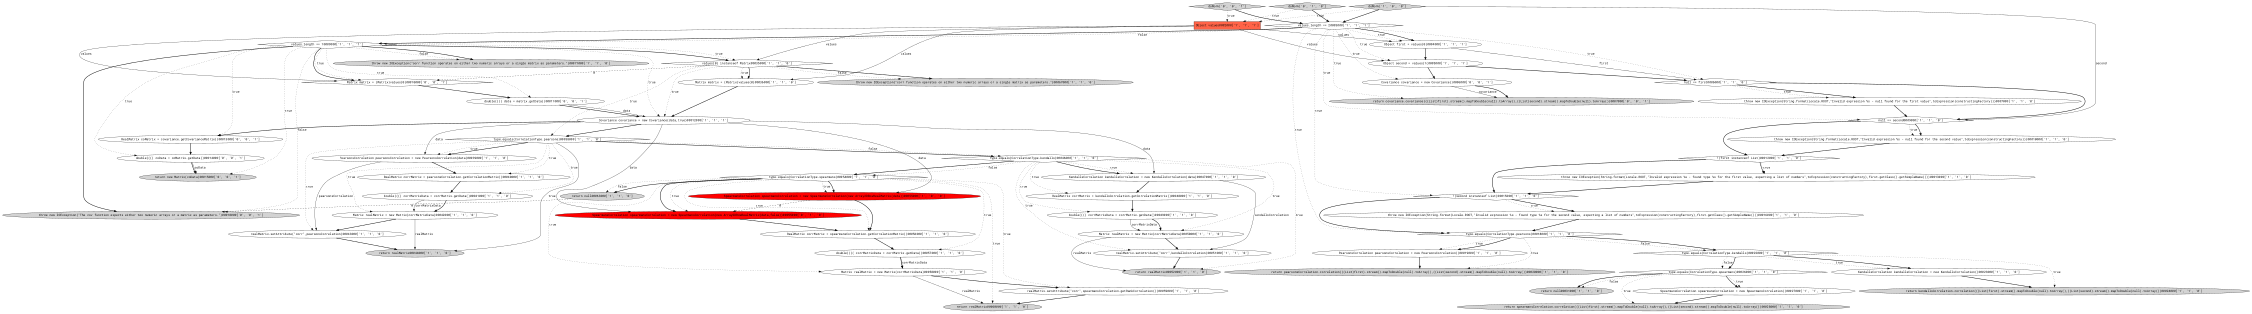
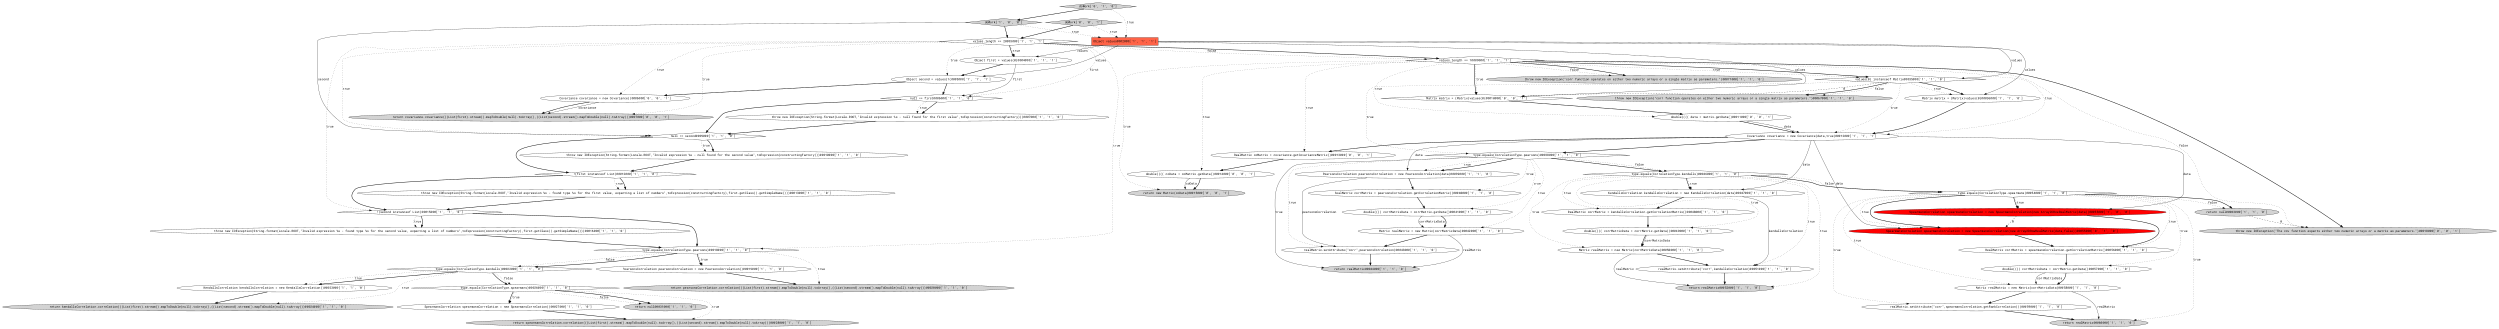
  digraph {
    fontname="Roboto Mono"
    node [fillcolor=white fontname="Roboto Mono" shape=ellipse style=filled]
    edge [fontname="Roboto Mono" style=bold]
    n1 [label="double(((( corrMatrixData = corrMatrix.getData()@@@49@@@['1', '1', '0']"]
    n2 [label="Matrix realMatrix = new Matrix(corrMatrixData)@@@50@@@['1', '1', '0']"]
    n3 [label="realMatrix.setAttribute(\"corr\",kendallsCorrelation)@@@51@@@['1', '1', '0']"]
    n4 [fillcolor=lightgray label="return realMatrix@@@52@@@['1', '1', '0']"]
    n5 [label="type.equals(CorrelationType.kendalls)@@@22@@@['1', '1', '0']" shape=diamond]
    n6 [fillcolor=lightgray label="return kendallsCorrelation.correlation(((List)first).stream().mapToDouble(null).toArray(),((List)second).stream().mapToDouble(null).toArray())@@@24@@@['1', '1', '0']"]
    n7 [label="type.equals(CorrelationType.spearmans)@@@26@@@['1', '1', '0']" shape=diamond]
    n8 [label="KendallsCorrelation kendallsCorrelation = new KendallsCorrelation()@@@23@@@['1', '1', '0']"]
    n9 [fillcolor=lightgray label="return null@@@31@@@['1', '1', '0']"]
    n10 [fillcolor=lightgray label="return spearmansCorrelation.correlation(((List)first).stream().mapToDouble(null).toArray(),((List)second).stream().mapToDouble(null).toArray())@@@28@@@['1', '1', '0']"]
    n11 [label="SpearmansCorrelation spearmansCorrelation = new SpearmansCorrelation()@@@27@@@['1', '1', '0']"]
    n12 [fillcolor=red label="SpearmansCorrelation spearmansCorrelation = new SpearmansCorrelation(new Array2DRowRealMatrix(data))@@@55@@@['1', '0', '0']"]
    n13 [label="RealMatrix corrMatrix = spearmansCorrelation.getCorrelationMatrix()@@@56@@@['1', '1', '0']"]
    n14 [fillcolor=red label="SpearmansCorrelation spearmansCorrelation = new SpearmansCorrelation(new Array2DRowRealMatrix(data,false))@@@55@@@['0', '1', '0']"]
    n15 [label="double(((( corrMatrixData = corrMatrix.getData()@@@57@@@['1', '1', '0']"]
    n16 [fillcolor=lightgray label="return realMatrix@@@44@@@['1', '1', '0']"]
    n17 [label="values.length == 1@@@9@@@['1', '1', '1']" shape=diamond]
    n18 [label="values(0( instanceof Matrix@@@35@@@['1', '1', '0']" shape=diamond]
    n19 [fillcolor=lightgray label="return new Matrix(coData)@@@15@@@['0', '0', '1']"]
    n20 [label="double(((( coData = coMatrix.getData()@@@14@@@['0', '0', '1']"]
    n21 [label="Covariance covariance = new Covariance(data,true)@@@12@@@['1', '1', '1']"]
    n22 [fillcolor=lightgray label="throw new IOException(\"corr function operates on either two numeric arrays or a single matrix as parameters.\")@@@71@@@['1', '1', '0']"]
    n23 [fillcolor=lightgray label="throw new IOException(\"The cov function expects either two numeric arrays or a matrix as parameters.\")@@@18@@@['0', '0', '1']"]
    n24 [label="double(((( data = matrix.getData()@@@11@@@['0', '0', '1']"]
    n25 [label="RealMatrix coMatrix = covariance.getCovarianceMatrix()@@@13@@@['0', '0', '1']"]
    n26 [label="Matrix matrix = (Matrix)values(0(@@@10@@@['0', '0', '1']" shape=diamond]
    n27 [label="Matrix matrix = (Matrix)values(0(@@@36@@@['1', '1', '0']"]
    n28 [label="type.equals(CorrelationType.pearsons)@@@38@@@['1', '1', '0']" shape=diamond]
    n29 [fillcolor=lightgray label="throw new IOException(\"corr function operates on either two numeric arrays or a single matrix as parameters.\")@@@67@@@['1', '1', '0']"]
    n30 [label="KendallsCorrelation kendallsCorrelation = new KendallsCorrelation(data)@@@47@@@['1', '1', '0']"]
    n31 [label="PearsonsCorrelation pearsonsCorrelation = new PearsonsCorrelation(data)@@@39@@@['1', '1', '0']"]
    n32 [label="RealMatrix corrMatrix = kendallsCorrelation.getCorrelationMatrix()@@@48@@@['1', '1', '0']"]
    n33 [label="Object first = values(0(@@@4@@@['1', '1', '1']"]
    n34 [label="Object second = values(1(@@@5@@@['1', '1', '1']"]
    n35 [label="null == first@@@6@@@['1', '1', '0']" shape=diamond]
    n36 [label="Covariance covariance = new Covariance()@@@6@@@['0', '0', '1']"]
    n37 [label="null == second@@@9@@@['1', '1', '0']" shape=diamond]
    n38 [label="throw new IOException(String.format(Locale.ROOT,\"Invalid expression %s - null found for the first value\",toExpression(constructingFactory)))@@@7@@@['1', '1', '0']"]
    n39 [label="type.equals(CorrelationType.kendalls)@@@46@@@['1', '1', '0']" shape=diamond]
    n40 [label="realMatrix.setAttribute(\"corr\",pearsonsCorrelation)@@@43@@@['1', '1', '0']"]
    n41 [label="Matrix realMatrix = new Matrix(corrMatrixData)@@@42@@@['1', '1', '0']"]
    n42 [label="double(((( corrMatrixData = corrMatrix.getData()@@@41@@@['1', '1', '0']"]
    n43 [label="RealMatrix corrMatrix = pearsonsCorrelation.getCorrelationMatrix()@@@40@@@['1', '1', '0']"]
    n44 [label="PearsonsCorrelation pearsonsCorrelation = new PearsonsCorrelation()@@@19@@@['1', '1', '0']"]
    n45 [fillcolor=lightgray label="return pearsonsCorrelation.correlation(((List)first).stream().mapToDouble(null).toArray(),((List)second).stream().mapToDouble(null).toArray())@@@20@@@['1', '1', '0']"]
    n46 [label="values.length == 2@@@3@@@['1', '1', '1']" shape=diamond]
    n47 [label="!(second instanceof List)@@@15@@@['1', '1', '0']" shape=diamond]
    n48 [label="type.equals(CorrelationType.pearsons)@@@18@@@['1', '1', '0']" shape=diamond]
    n49 [fillcolor=lightgray label="return covariance.covariance(((List)first).stream().mapToDouble(null).toArray(),((List)second).stream().mapToDouble(null).toArray())@@@7@@@['0', '0', '1']"]
    n50 [label="throw new IOException(String.format(Locale.ROOT,\"Invalid expression %s - found type %s for the second value, expecting a list of numbers\",toExpression(constructingFactory),first.getClass().getSimpleName()))@@@16@@@['1', '1', '0']"]
    n51 [label="!(first instanceof List)@@@12@@@['1', '1', '0']" shape=diamond]
    n52 [label="throw new IOException(String.format(Locale.ROOT,\"Invalid expression %s - found type %s for the first value, expecting a list of numbers\",toExpression(constructingFactory),first.getClass().getSimpleName()))@@@13@@@['1', '1', '0']"]
    n53 [label="throw new IOException(String.format(Locale.ROOT,\"Invalid expression %s - null found for the second value\",toExpression(constructingFactory)))@@@10@@@['1', '1', '0']"]
    n54 [label="type.equals(CorrelationType.spearmans)@@@54@@@['1', '1', '0']" shape=diamond]
    n55 [label="realMatrix.setAttribute(\"corr\",spearmansCorrelation.getRankCorrelation())@@@59@@@['1', '1', '0']"]
    n56 [fillcolor=lightgray label="return realMatrix@@@60@@@['1', '1', '0']"]
    n57 [label="Matrix realMatrix = new Matrix(corrMatrixData)@@@58@@@['1', '1', '0']"]
    n58 [fillcolor=lightgray label="return null@@@63@@@['1', '1', '0']"]
    n59 [fillcolor=lightgray label="doWork['0', '1', '0']" shape=diamond]
    n60 [fillcolor=tomato label="Object values@@@2@@@['1', '1', '1']" shape=box]
    n61 [fillcolor=lightgray label="doWork['1', '0', '0']" shape=diamond]
    n62 [fillcolor=lightgray label="doWork['0', '0', '1']" shape=diamond]
    n1 -> n2
    n1 -> n2 [label=corrMatrixData style=solid]
    n2 -> n3
    n2 -> n4 [label=realMatrix style=solid]
    n3 -> n4
    n5 -> n6 [label=true style=dotted]
    n5 -> n7 [label=false style=dotted]
    n5 -> n7
    n5 -> n8
    n5 -> n8 [label=true style=dotted]
    n7 -> n9 [label=false style=dotted]
    n7 -> n9
    n7 -> n10 [label=true style=dotted]
    n7 -> n11
    n7 -> n11 [label=true style=dotted]
    n8 -> n6
    n11 -> n10
    n12 -> n13
    n12 -> n14 [label=0 style=dashed]
    n13 -> n15
    n14 -> n13
    n15 -> n57
    n15 -> n57 [label=corrMatrixData style=solid]
    n17 -> n18 [label=true style=dotted]
    n17 -> n18
    n17 -> n19 [label=true style=dotted]
    n17 -> n20 [label=true style=dotted]
    n17 -> n21 [label=true style=dotted]
    n17 -> n22 [label=false style=dotted]
    n17 -> n22
    n17 -> n23 [label=false style=dotted]
    n17 -> n23
    n17 -> n24 [label=true style=dotted]
    n17 -> n25 [label=true style=dotted]
    n17 -> n26 [label=true style=dotted]
    n17 -> n26
    n18 -> n21 [label=true style=dotted]
    n18 -> n26 [label=0 style=dashed]
    n18 -> n27
    n18 -> n27 [label=true style=dotted]
    n18 -> n28 [label=true style=dotted]
    n18 -> n29
    n18 -> n29 [label=false style=dotted]
    n20 -> n19
    n20 -> n19 [label=coData style=solid]
    n21 -> n12 [label=data style=solid]
    n21 -> n14 [label=data style=solid]
    n21 -> n25
    n21 -> n28
    n21 -> n30 [label=data style=solid]
    n21 -> n31 [label=data style=solid]
    n24 -> n21
    n24 -> n21 [label=data style=solid]
    n25 -> n20
    n26 -> n24
    n27 -> n21
    n28 -> n16 [label=true style=solid]
    n28 -> n31
    n28 -> n31 [label=true style=dotted]
    n28 -> n39
    n28 -> n39 [label=false style=dotted]
    n28 -> n40 [label=true style=dotted]
    n28 -> n41 [label=true style=dotted]
    n28 -> n42 [label=true style=dotted]
    n28 -> n43 [label=true style=dotted]
    n30 -> n3 [label=kendallsCorrelation style=solid]
    n30 -> n32
    n31 -> n40 [label=pearsonsCorrelation style=solid]
    n31 -> n43
    n32 -> n1
    n33 -> n34
    n33 -> n35 [label=first style=solid]
    n34 -> n35
    n34 -> n36
    n35 -> n37
    n35 -> n38
    n35 -> n38 [label=true style=dotted]
    n36 -> n49 [label=covariance style=solid]
    n36 -> n49
    n37 -> n51
    n37 -> n53
    n37 -> n53 [label=true style=dotted]
    n38 -> n37
    n39 -> n1 [label=true style=dotted]
    n39 -> n2 [label=true style=dotted]
    n39 -> n3 [label=true style=dotted]
    n39 -> n4 [label=true style=dotted]
    n39 -> n30 [label=true style=dotted]
    n39 -> n30
    n39 -> n32 [label=true style=dotted]
    n39 -> n54 [label=false style=dotted]
    n39 -> n54
    n40 -> n16
    n41 -> n16 [label=realMatrix style=solid]
    n41 -> n40
    n42 -> n41
    n42 -> n41 [label=corrMatrixData style=solid]
    n43 -> n42
    n44 -> n45
    n46 -> n17
    n46 -> n17 [label=false style=dotted]
    n46 -> n33
    n46 -> n33 [label=true style=dotted]
    n46 -> n34 [label=true style=dotted]
-   n46 -> n35 [label=true style=dotted]
+   n46 -> n35 [label=first style=dotted]
    n46 -> n36 [label=true style=dotted]
    n46 -> n37 [label=true style=dotted]
    n46 -> n47 [label=true style=dotted]
    n46 -> n48 [label=true style=dotted]
    n46 -> n49 [label=true style=dotted]
    n47 -> n48
    n47 -> n50
    n47 -> n50 [label=true style=dotted]
    n48 -> n5 [label=false style=dotted]
    n48 -> n5
    n48 -> n44 [label=true style=dotted]
    n48 -> n44
    n48 -> n45 [label=true style=dotted]
    n50 -> n48
    n51 -> n47
    n51 -> n52 [label=true style=dotted]
    n51 -> n52
    n52 -> n47
    n53 -> n51
    n54 -> n12
    n54 -> n12 [label=true style=dotted]
    n54 -> n13 [label=true style=dotted]
    n54 -> n14
    n54 -> n14 [label=true style=dotted]
    n54 -> n15 [label=true style=dotted]
    n54 -> n55 [label=true style=dotted]
    n54 -> n56 [label=true style=dotted]
    n54 -> n57 [label=true style=dotted]
    n54 -> n58 [label=false style=dotted]
    n54 -> n58
    n55 -> n56
    n57 -> n55
    n57 -> n56 [label=realMatrix style=solid]
    n58 -> n23 [label=0 style=dashed]
-   n59 -> n46
+   n59 -> n61
    n59 -> n60 [label=true style=dotted]
    n60 -> n18 [label=values style=solid]
    n60 -> n26 [label=values style=solid]
    n60 -> n27 [label=values style=solid]
    n60 -> n33 [label=values style=solid]
    n60 -> n34 [label=values style=solid]
    n61 -> n37 [label=second style=solid]
    n61 -> n46
    n61 -> n60 [label=true style=dotted]
    n62 -> n46
    n62 -> n60 [label=true style=dotted]
  }
